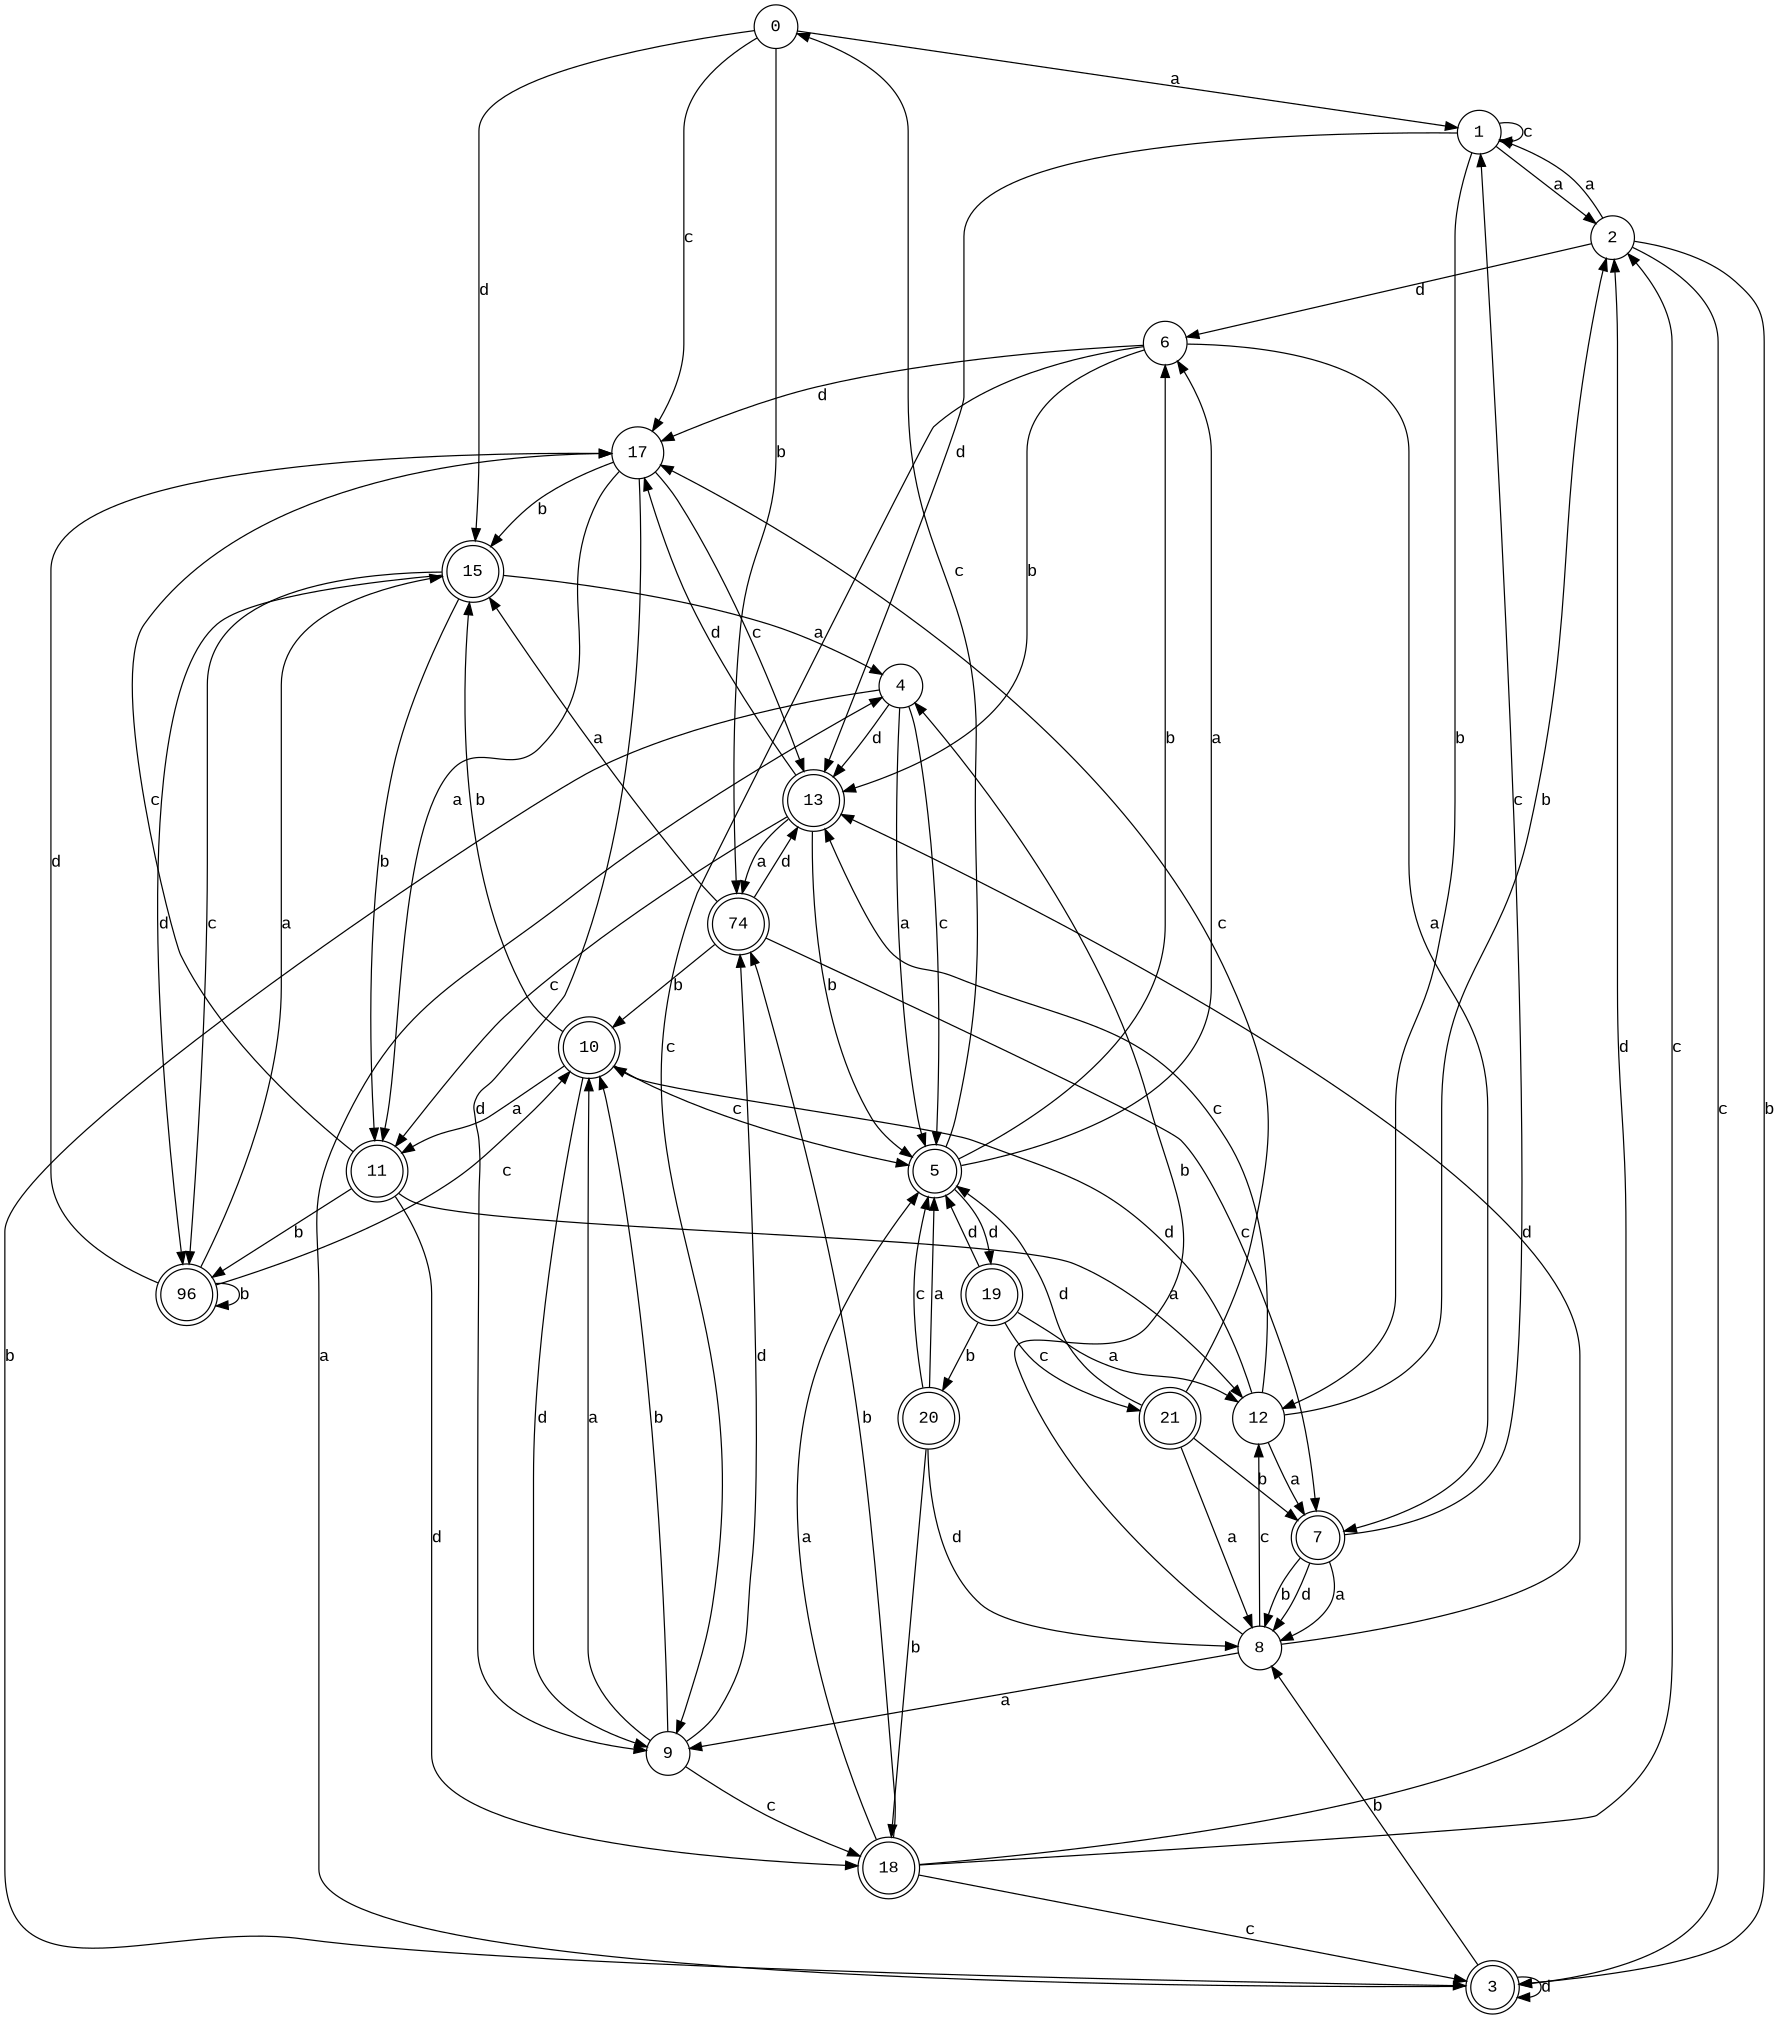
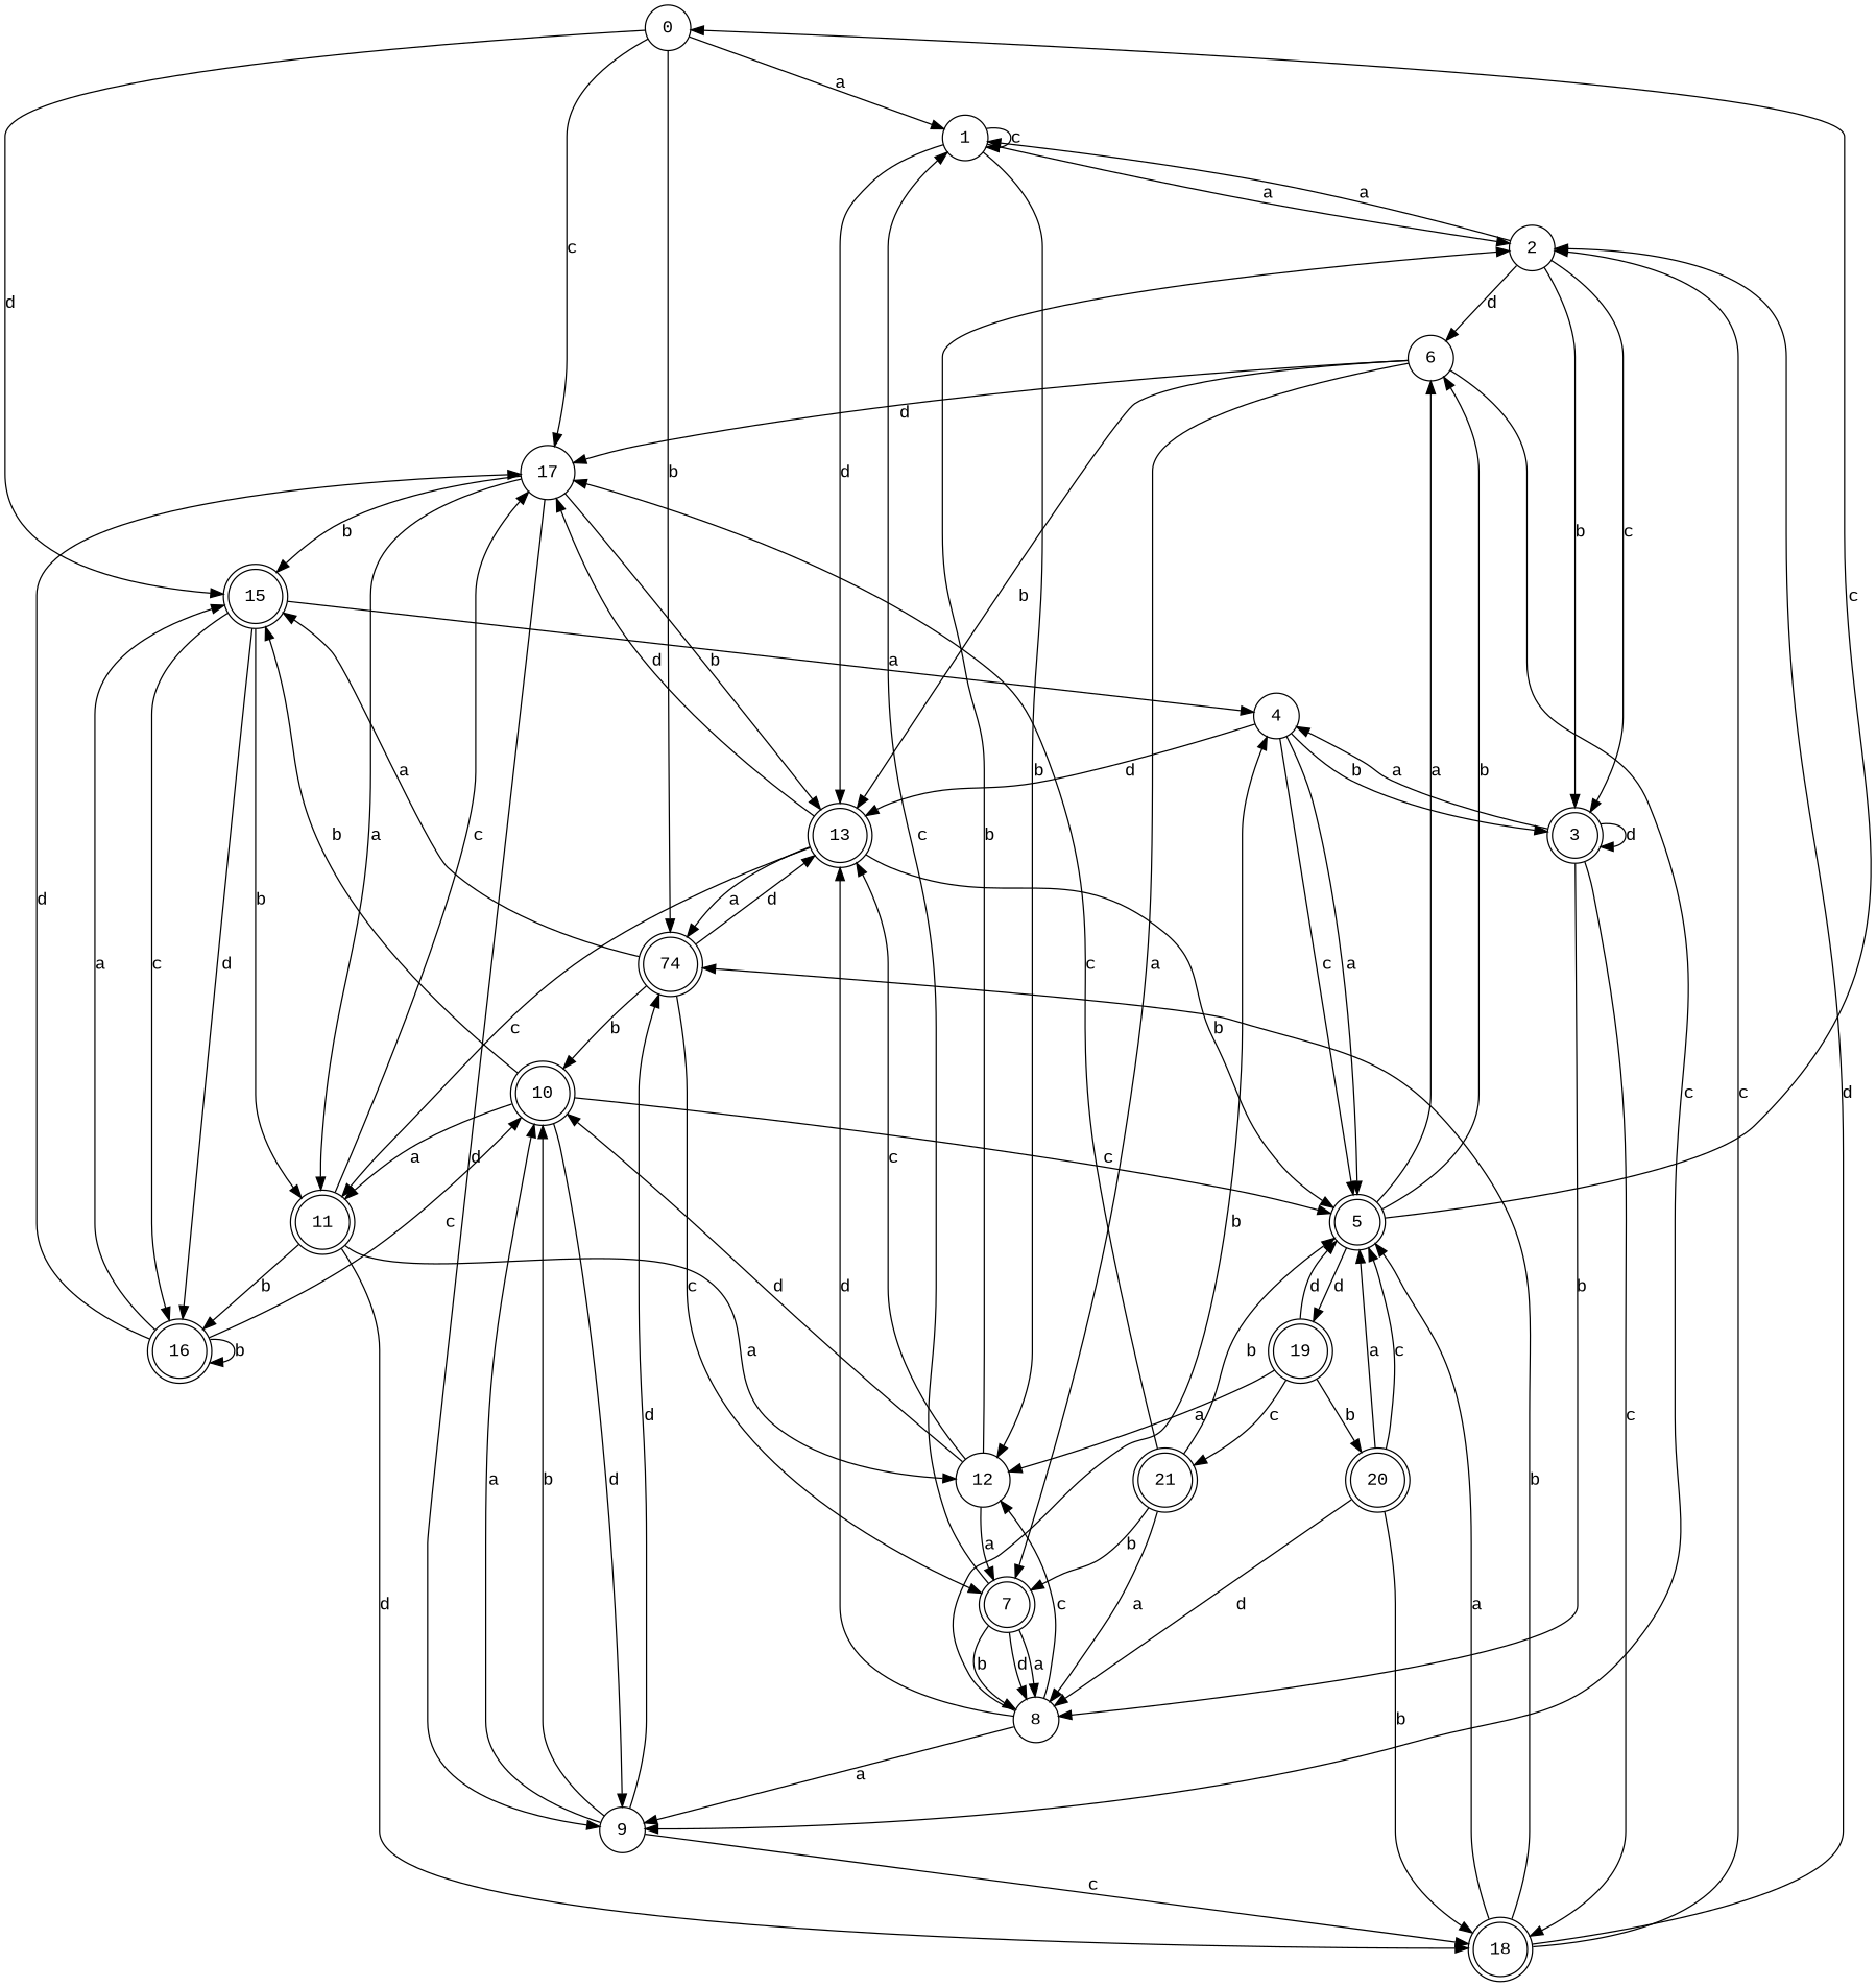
  digraph {
    fontname="Liberation Mono"
    rankdir=TB
    node [color=black fillcolor=white fontname="Liberation Mono" shape=doublecircle style="rounded,filled"]
    edge [fontname="Liberation Mono"]
    n1 [label=0 shape=circle style=filled]
    n2 [label=1 shape=circle style=filled]
    n3 [label=74]
    n4 [label=15]
    n5 [label=17 shape=circle style=filled]
    n6 [label=2 shape=circle style=filled]
    n7 [label=12 shape=circle style=filled]
    n8 [label=13]
    n9 [label=7]
    n10 [label=10]
    n11 [label=4 shape=circle style=filled]
    n12 [label=11]
-   n13 [label=96]
+   n13 [label=16]
    n14 [label=9 shape=circle style=filled]
    n15 [label=3]
    n16 [label=6 shape=circle style=filled]
    n17 [label=5]
    n18 [label=8 shape=circle style=filled]
    n19 [label=18]
    n20 [label=19]
    n21 [label=20]
    n22 [label=21]
    n1 -> n2 [label=a]
    n1 -> n3 [label=b]
    n1 -> n4 [label=d]
    n1 -> n5 [label=c]
    n2 -> n2 [label=c]
    n2 -> n6 [label=a]
    n2 -> n7 [label=b]
    n2 -> n8 [label=d]
    n3 -> n4 [label=a]
    n3 -> n8 [label=d]
    n3 -> n9 [label=c]
    n3 -> n10 [label=b]
    n4 -> n11 [label=a]
    n4 -> n12 [label=b]
    n4 -> n13 [label=c]
    n4 -> n13 [label=d]
    n5 -> n4 [label=b]
-   n5 -> n8 [label=c]
+   n5 -> n8 [label=b]
    n5 -> n12 [label=a]
    n5 -> n14 [label=d]
    n6 -> n2 [label=a]
    n6 -> n15 [label=b]
    n6 -> n15 [label=c]
    n6 -> n16 [label=d]
    n7 -> n6 [label=b]
    n7 -> n8 [label=c]
    n7 -> n9 [label=a]
    n7 -> n10 [label=d]
    n8 -> n3 [label=a]
    n8 -> n5 [label=d]
    n8 -> n12 [label=c]
    n8 -> n17 [label=b]
    n9 -> n2 [label=c]
    n9 -> n18 [label=a]
    n9 -> n18 [label=b]
    n9 -> n18 [label=d]
    n10 -> n4 [label=b]
    n10 -> n12 [label=a]
    n10 -> n14 [label=d]
    n10 -> n17 [label=c]
    n11 -> n8 [label=d]
    n11 -> n15 [label=b]
    n11 -> n17 [label=a]
    n11 -> n17 [label=c]
    n12 -> n5 [label=c]
    n12 -> n7 [label=a]
    n12 -> n13 [label=b]
    n12 -> n19 [label=d]
    n13 -> n4 [label=a]
    n13 -> n5 [label=d]
    n13 -> n10 [label=c]
    n13 -> n13 [label=b]
    n14 -> n3 [label=d]
    n14 -> n10 [label=a]
    n14 -> n10 [label=b]
    n14 -> n19 [label=c]
    n15 -> n11 [label=a]
    n15 -> n15 [label=d]
    n15 -> n18 [label=b]
-   n19 -> n15 [label=c]
+   n15 -> n19 [label=c]
    n16 -> n5 [label=d]
    n16 -> n8 [label=b]
    n16 -> n9 [label=a]
    n16 -> n14 [label=c]
    n17 -> n1 [label=c]
    n17 -> n16 [label=a]
    n17 -> n16 [label=b]
    n17 -> n20 [label=d]
    n18 -> n7 [label=c]
    n18 -> n8 [label=d]
    n18 -> n11 [label=b]
    n18 -> n14 [label=a]
    n19 -> n3 [label=b]
    n19 -> n6 [label=c]
    n19 -> n6 [label=d]
    n19 -> n17 [label=a]
    n20 -> n7 [label=a]
    n20 -> n17 [label=d]
    n20 -> n21 [label=b]
    n20 -> n22 [label=c]
    n21 -> n17 [label=a]
    n21 -> n17 [label=c]
    n21 -> n18 [label=d]
    n21 -> n19 [label=b]
    n22 -> n5 [label=c]
    n22 -> n9 [label=b]
-   n22 -> n17 [label=d]
+   n22 -> n17 [label=b]
    n22 -> n18 [label=a]
  }
